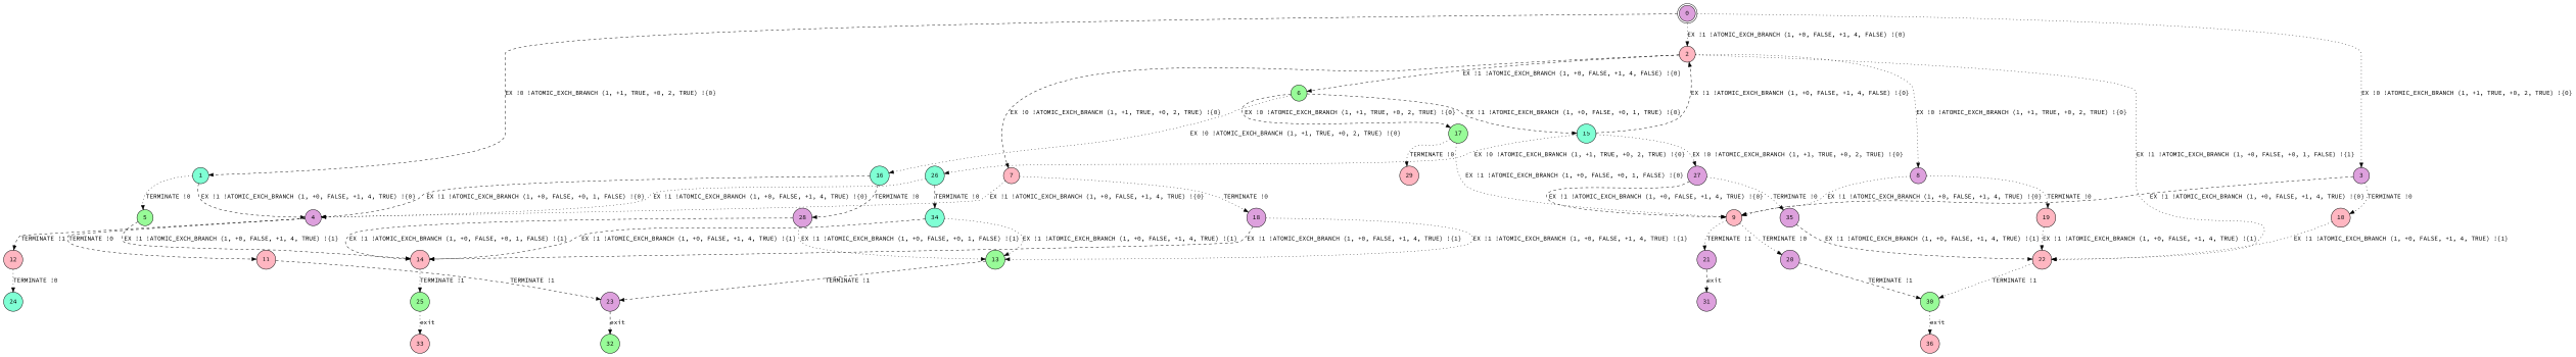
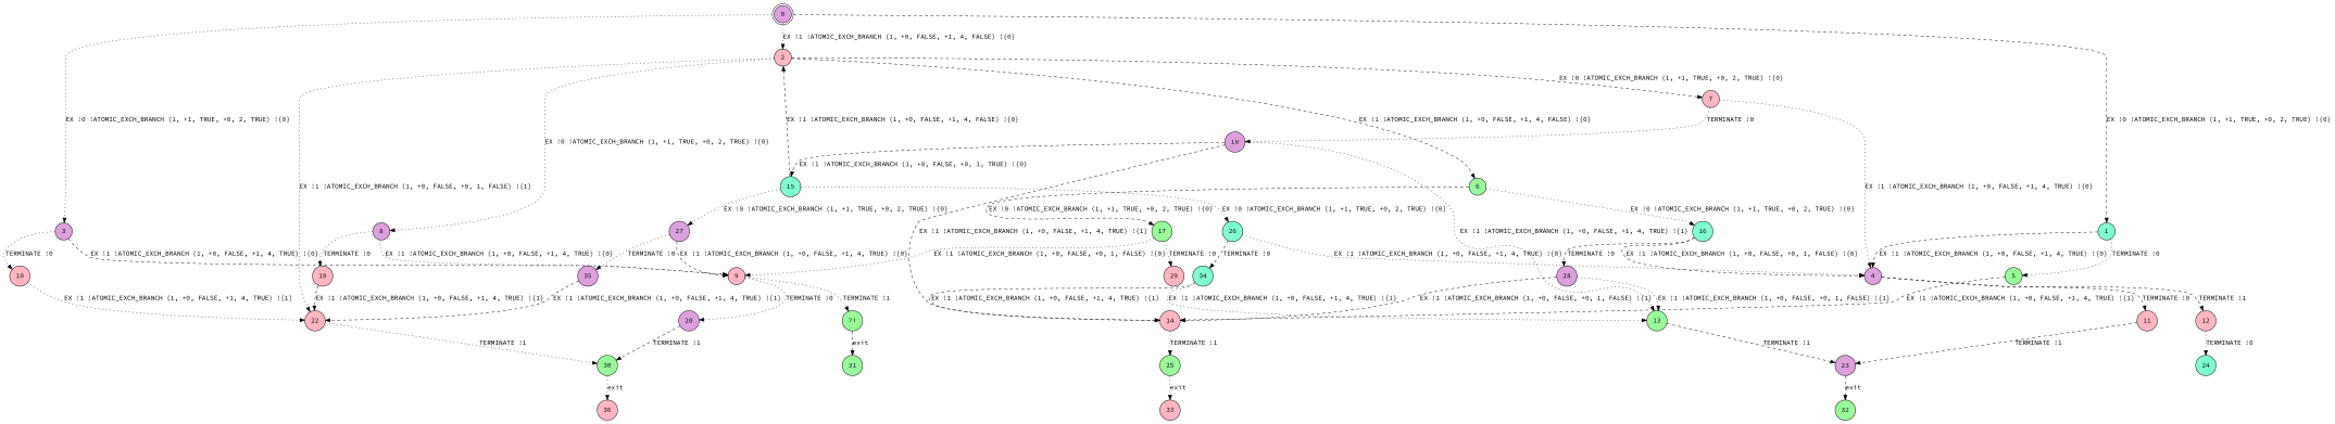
  digraph {
    fontname="Source Code Pro"
    node [fillcolor=lightpink fontname="Source Code Pro" shape=circle style=filled]
    edge [fontname="Source Code Pro" style=dotted]
    0 [fillcolor=plum peripheries=2]
    1 [fillcolor=aquamarine]
    2
    3 [fillcolor=plum]
    4 [fillcolor=plum]
    5 [fillcolor=palegreen]
    6 [fillcolor=palegreen]
    7
    8 [fillcolor=plum]
    22
    9
    10
    11
    12
    14
    15 [fillcolor=aquamarine]
    16 [fillcolor=aquamarine]
    17 [fillcolor=palegreen]
    18 [fillcolor=plum]
    19
    20 [fillcolor=plum]
-   21 [fillcolor=plum]
+   21 [fillcolor=palegreen]
    23 [fillcolor=plum]
    24 [fillcolor=aquamarine]
    13 [fillcolor=palegreen]
    25 [fillcolor=palegreen]
    26 [fillcolor=aquamarine]
    27 [fillcolor=plum]
    28 [fillcolor=plum]
    29
    30 [fillcolor=palegreen]
-   31 [fillcolor=plum]
+   31 [fillcolor=palegreen]
    32 [fillcolor=palegreen]
    33
    34 [fillcolor=aquamarine]
    35 [fillcolor=plum]
    36
    0 -> 1 [label="EX !0 !ATOMIC_EXCH_BRANCH (1, +1, TRUE, +0, 2, TRUE) !{0}" style=dashed]
    0 -> 2 [label="EX !1 !ATOMIC_EXCH_BRANCH (1, +0, FALSE, +1, 4, FALSE) !{0}"]
    0 -> 3 [label="EX !0 !ATOMIC_EXCH_BRANCH (1, +1, TRUE, +0, 2, TRUE) !{0}"]
    1 -> 4 [label="EX !1 !ATOMIC_EXCH_BRANCH (1, +0, FALSE, +1, 4, TRUE) !{0}" style=dashed]
    1 -> 5 [label="TERMINATE !0"]
    2 -> 6 [label="EX !1 !ATOMIC_EXCH_BRANCH (1, +0, FALSE, +1, 4, FALSE) !{0}" style=dashed]
    2 -> 7 [label="EX !0 !ATOMIC_EXCH_BRANCH (1, +1, TRUE, +0, 2, TRUE) !{0}" style=dashed]
    2 -> 8 [label="EX !0 !ATOMIC_EXCH_BRANCH (1, +1, TRUE, +0, 2, TRUE) !{0}"]
    2 -> 22 [label="EX !1 !ATOMIC_EXCH_BRANCH (1, +0, FALSE, +0, 1, FALSE) !{1}"]
    3 -> 9 [label="EX !1 !ATOMIC_EXCH_BRANCH (1, +0, FALSE, +1, 4, TRUE) !{0}" style=dashed]
    3 -> 10 [label="TERMINATE !0"]
    4 -> 11 [label="TERMINATE !0" style=dashed]
    4 -> 12 [label="TERMINATE !1" style=dashed]
    5 -> 14 [label="EX !1 !ATOMIC_EXCH_BRANCH (1, +0, FALSE, +1, 4, TRUE) !{1}" style=dashed]
-   6 -> 15 [label="EX !1 !ATOMIC_EXCH_BRANCH (1, +0, FALSE, +0, 1, TRUE) !{0}" style=dashed]
+   18 -> 15 [label="EX !1 !ATOMIC_EXCH_BRANCH (1, +0, FALSE, +0, 1, TRUE) !{0}" style=dashed]
    6 -> 16 [label="EX !0 !ATOMIC_EXCH_BRANCH (1, +1, TRUE, +0, 2, TRUE) !{0}"]
    6 -> 17 [label="EX !0 !ATOMIC_EXCH_BRANCH (1, +1, TRUE, +0, 2, TRUE) !{0}" style=dashed]
    7 -> 4 [label="EX !1 !ATOMIC_EXCH_BRANCH (1, +0, FALSE, +1, 4, TRUE) !{0}"]
    7 -> 18 [label="TERMINATE !0"]
    8 -> 9 [label="EX !1 !ATOMIC_EXCH_BRANCH (1, +0, FALSE, +1, 4, TRUE) !{0}"]
    8 -> 19 [label="TERMINATE !0"]
    22 -> 30 [label="TERMINATE !1"]
    9 -> 20 [label="TERMINATE !0"]
    9 -> 21 [label="TERMINATE !1"]
    10 -> 22 [label="EX !1 !ATOMIC_EXCH_BRANCH (1, +0, FALSE, +1, 4, TRUE) !{1}"]
    11 -> 23 [label="TERMINATE !1" style=dashed]
    12 -> 24 [label="TERMINATE !0"]
    14 -> 25 [label="TERMINATE !1"]
    15 -> 2 [label="EX !1 !ATOMIC_EXCH_BRANCH (1, +0, FALSE, +1, 4, FALSE) !{0}" style=dashed]
    15 -> 26 [label="EX !0 !ATOMIC_EXCH_BRANCH (1, +1, TRUE, +0, 2, TRUE) !{0}"]
    15 -> 27 [label="EX !0 !ATOMIC_EXCH_BRANCH (1, +1, TRUE, +0, 2, TRUE) !{0}"]
    16 -> 4 [label="EX !1 !ATOMIC_EXCH_BRANCH (1, +0, FALSE, +0, 1, FALSE) !{0}" style=dashed]
    16 -> 28 [label="TERMINATE !0" style=dashed]
    17 -> 9 [label="EX !1 !ATOMIC_EXCH_BRANCH (1, +0, FALSE, +0, 1, FALSE) !{0}"]
    17 -> 29 [label="TERMINATE !0"]
    18 -> 14 [label="EX !1 !ATOMIC_EXCH_BRANCH (1, +0, FALSE, +1, 4, TRUE) !{1}" style=dashed]
    18 -> 13 [label="EX !1 !ATOMIC_EXCH_BRANCH (1, +0, FALSE, +1, 4, TRUE) !{1}"]
-   19 -> 22 [label="EX !1 !ATOMIC_EXCH_BRANCH (1, +0, FALSE, +1, 4, TRUE) !{1}"]
+   19 -> 22 [label="EX !1 !ATOMIC_EXCH_BRANCH (1, +0, FALSE, +1, 4, TRUE) !{1}" style=dashed]
    20 -> 30 [label="TERMINATE !1" style=dashed]
    21 -> 31 [label=exit style=dashed]
    23 -> 32 [label=exit style=dashed]
    13 -> 23 [label="TERMINATE !1" style=dashed]
    25 -> 33 [label=exit]
    26 -> 4 [label="EX !1 !ATOMIC_EXCH_BRANCH (1, +0, FALSE, +1, 4, TRUE) !{0}"]
    26 -> 34 [label="TERMINATE !0" style=dashed]
    27 -> 9 [label="EX !1 !ATOMIC_EXCH_BRANCH (1, +0, FALSE, +1, 4, TRUE) !{0}" style=dashed]
    27 -> 35 [label="TERMINATE !0"]
    28 -> 14 [label="EX !1 !ATOMIC_EXCH_BRANCH (1, +0, FALSE, +0, 1, FALSE) !{1}" style=dashed]
    28 -> 13 [label="EX !1 !ATOMIC_EXCH_BRANCH (1, +0, FALSE, +0, 1, FALSE) !{1}"]
    30 -> 36 [label=exit]
    34 -> 14 [label="EX !1 !ATOMIC_EXCH_BRANCH (1, +0, FALSE, +1, 4, TRUE) !{1}" style=dashed]
    34 -> 13 [label="EX !1 !ATOMIC_EXCH_BRANCH (1, +0, FALSE, +1, 4, TRUE) !{1}"]
    35 -> 22 [label="EX !1 !ATOMIC_EXCH_BRANCH (1, +0, FALSE, +1, 4, TRUE) !{1}" style=dashed]
  }
